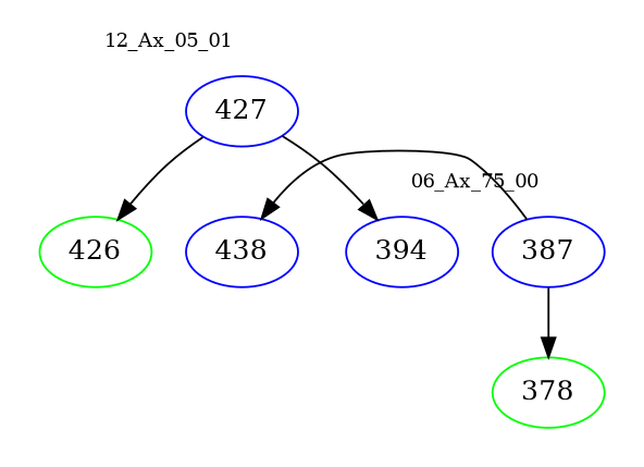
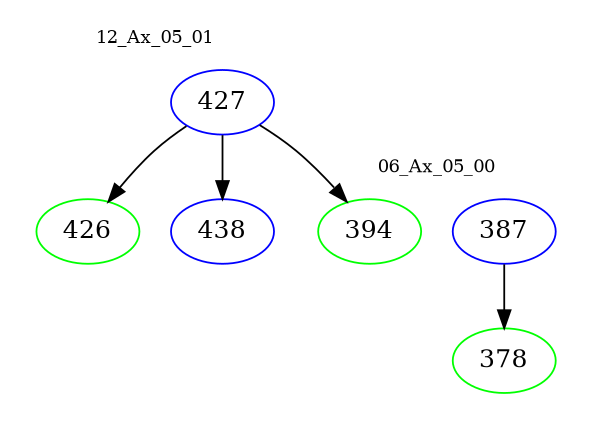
  digraph {
    node [color=blue]
    edge [color=black]
    n1 [label=427]
    n2 [color=green label=426]
    n3 [label=438]
    n4 [label=387]
    n5 [color=green label=378]
-   n6 [label=394]
+   n6 [color=green label=394]
    subgraph cluster_1 {
      color=white
      fontsize=10
      label="12_Ax_05_01"
      n1
      n2
      n3
    }
    subgraph cluster_2 {
      color=white
      fontsize=10
-     label="06_Ax_75_00"
+     label="06_Ax_05_00"
      n4
      n5
      n6
    }
    n1 -> n2
-   n4 -> n3
+   n1 -> n3
    n1 -> n6
    n4 -> n5
  }
